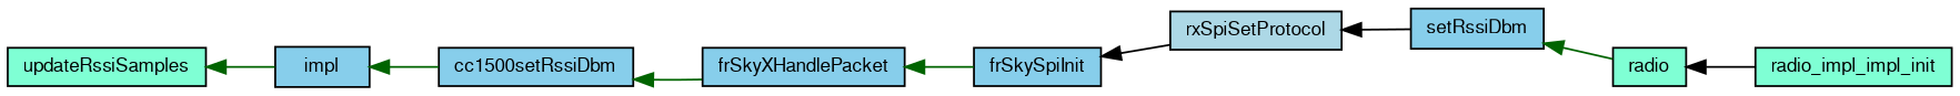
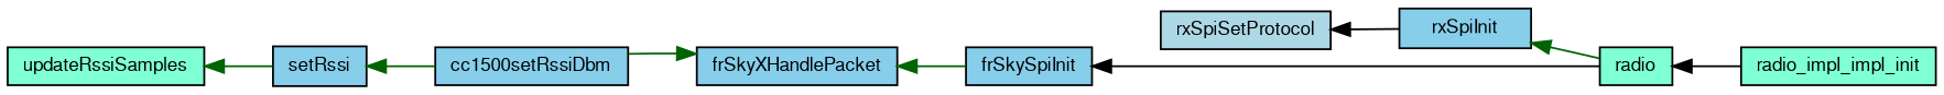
  digraph {
    rankdir=LR
    node [color=black fillcolor=skyblue fontname=FreeSans fontsize=10 shape=record style=filled]
    edge [color=darkgreen dir=back fontname=FreeSans fontsize=10 labelfontname=FreeSans labelfontsize=10 style=solid]
    n1 [fillcolor=aquamarine fontcolor=black height=0.2 label=updateRssiSamples width=0.4]
-   n2 [height=0.2 label=impl width=0.4]
+   n2 [height=0.2 label=setRssi width=0.4]
    n3 [height=0.2 label=cc1500setRssiDbm width=0.4]
    n4 [height=0.2 label=frSkyXHandlePacket width=0.4]
    n5 [height=0.2 label=frSkySpiInit width=0.4]
    n6 [fillcolor=lightblue height=0.2 label=rxSpiSetProtocol width=0.4]
-   n7 [height=0.2 label=setRssiDbm width=0.4]
+   n7 [height=0.2 label=rxSpiInit width=0.4]
    n8 [fillcolor=aquamarine height=0.2 label=radio width=0.4]
    n9 [fillcolor=aquamarine height=0.2 label=radio_impl_impl_init width=0.4]
    n1 -> n2
    n2 -> n3
-   n3 -> n4
+   n4 -> n3
    n4 -> n5
-   n5 -> n6 [color=black]
+   n5 -> n8 [color=black]
    n6 -> n7 [color=black]
    n7 -> n8
    n8 -> n9 [color=black]
  }
